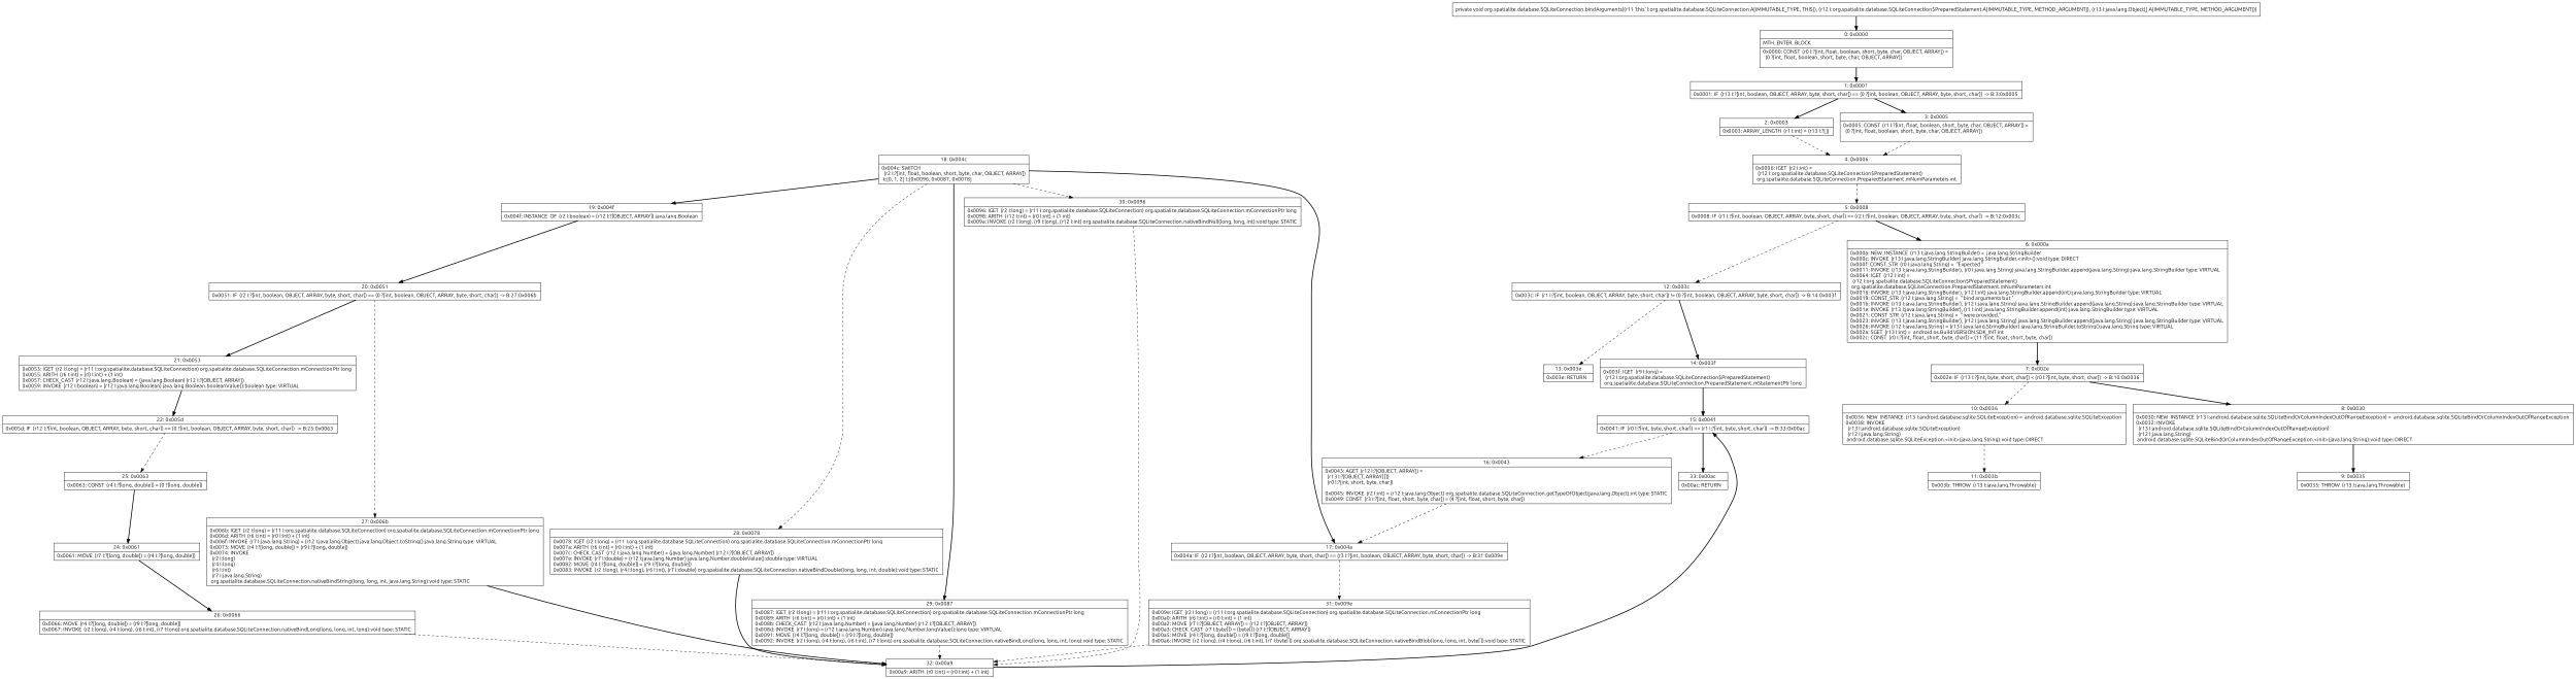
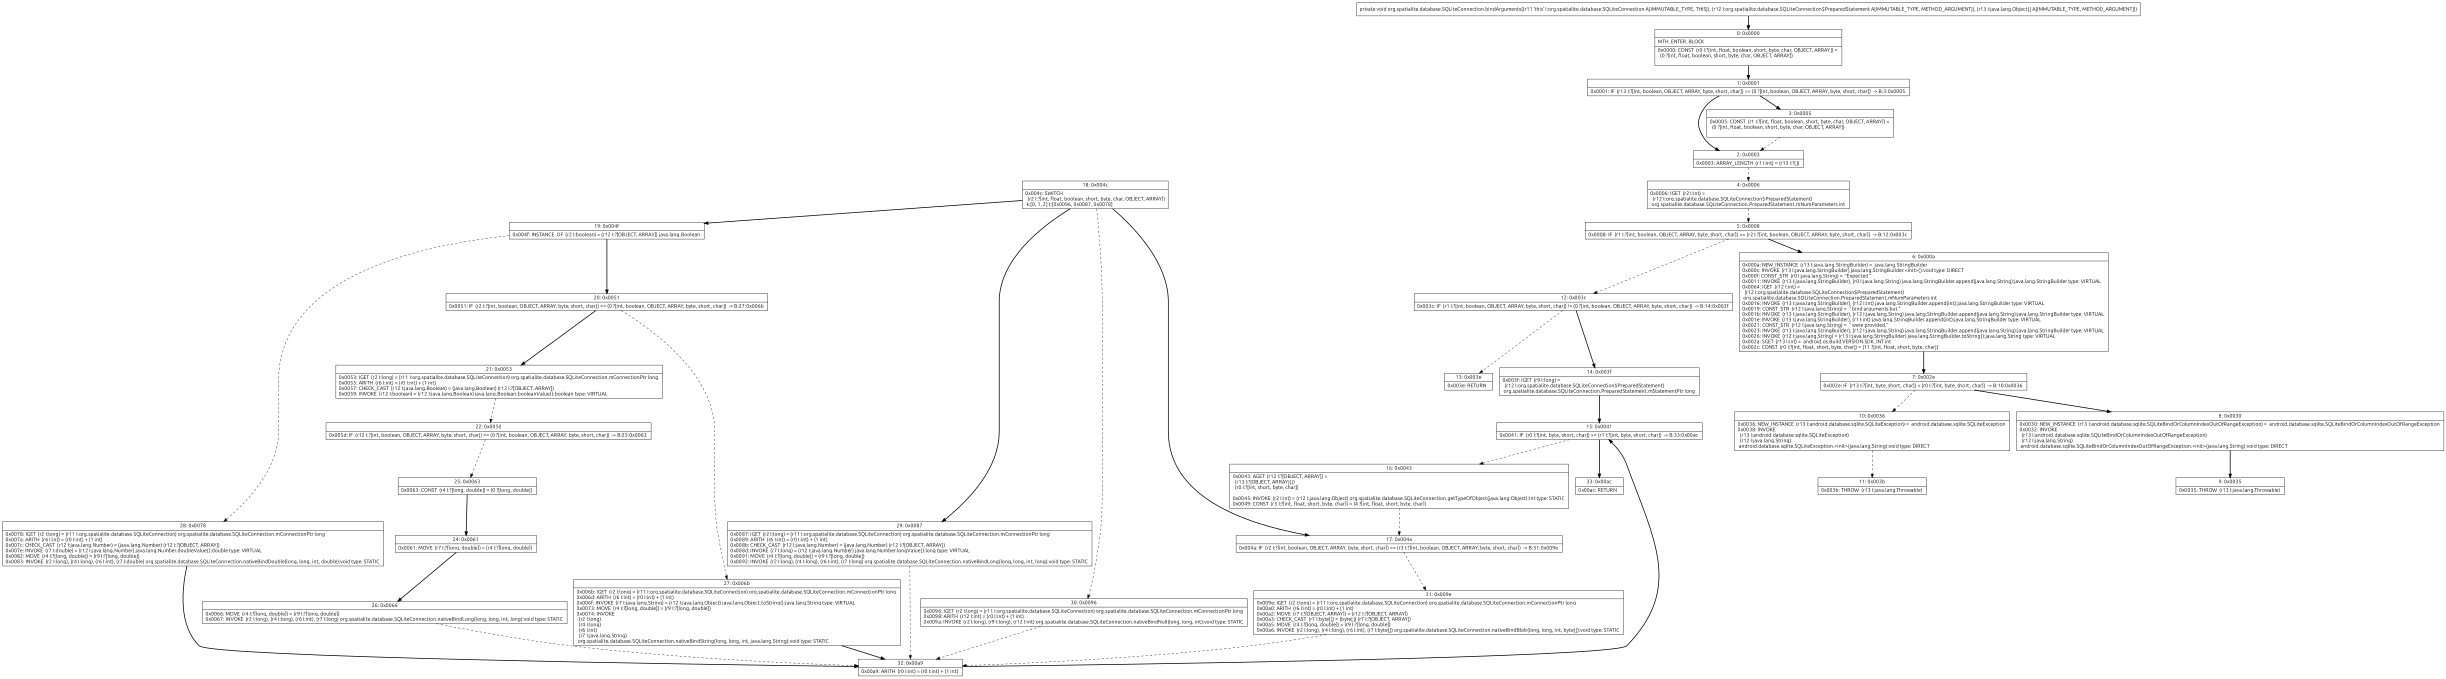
  digraph {
    fontname=Ubuntu
    node [fontname=Ubuntu shape=record]
    edge [fontname=Ubuntu style=bold]
    n1 [label="{0\:\ 0x0000|MTH_ENTER_BLOCK\l|0x0000: CONST  (r0 I:?[int, float, boolean, short, byte, char, OBJECT, ARRAY]) = \l  (0 ?[int, float, boolean, short, byte, char, OBJECT, ARRAY])\l \l}"]
    n2 [label="{1\:\ 0x0001|0x0001: IF  (r13 I:?[int, boolean, OBJECT, ARRAY, byte, short, char]) == (0 ?[int, boolean, OBJECT, ARRAY, byte, short, char])  \-\> B:3:0x0005 \l}"]
    n3 [label="{2\:\ 0x0003|0x0003: ARRAY_LENGTH  (r1 I:int) = (r13 I:?[]) \l}"]
    n4 [label="{3\:\ 0x0005|0x0005: CONST  (r1 I:?[int, float, boolean, short, byte, char, OBJECT, ARRAY]) = \l  (0 ?[int, float, boolean, short, byte, char, OBJECT, ARRAY])\l \l}"]
    n5 [label="{4\:\ 0x0006|0x0006: IGET  (r2 I:int) = \l  (r12 I:org.spatialite.database.SQLiteConnection$PreparedStatement)\l org.spatialite.database.SQLiteConnection.PreparedStatement.mNumParameters int \l}"]
    n6 [label="{5\:\ 0x0008|0x0008: IF  (r1 I:?[int, boolean, OBJECT, ARRAY, byte, short, char]) == (r2 I:?[int, boolean, OBJECT, ARRAY, byte, short, char])  \-\> B:12:0x003c \l}"]
    n7 [label="{6\:\ 0x000a|0x000a: NEW_INSTANCE  (r13 I:java.lang.StringBuilder) =  java.lang.StringBuilder \l0x000c: INVOKE  (r13 I:java.lang.StringBuilder) java.lang.StringBuilder.\<init\>():void type: DIRECT \l0x000f: CONST_STR  (r0 I:java.lang.String) =  \"Expected \" \l0x0011: INVOKE  (r13 I:java.lang.StringBuilder), (r0 I:java.lang.String) java.lang.StringBuilder.append(java.lang.String):java.lang.StringBuilder type: VIRTUAL \l0x0064: IGET  (r12 I:int) = \l  (r12 I:org.spatialite.database.SQLiteConnection$PreparedStatement)\l org.spatialite.database.SQLiteConnection.PreparedStatement.mNumParameters int \l0x0016: INVOKE  (r13 I:java.lang.StringBuilder), (r12 I:int) java.lang.StringBuilder.append(int):java.lang.StringBuilder type: VIRTUAL \l0x0019: CONST_STR  (r12 I:java.lang.String) =  \" bind arguments but \" \l0x001b: INVOKE  (r13 I:java.lang.StringBuilder), (r12 I:java.lang.String) java.lang.StringBuilder.append(java.lang.String):java.lang.StringBuilder type: VIRTUAL \l0x001e: INVOKE  (r13 I:java.lang.StringBuilder), (r1 I:int) java.lang.StringBuilder.append(int):java.lang.StringBuilder type: VIRTUAL \l0x0021: CONST_STR  (r12 I:java.lang.String) =  \" were provided.\" \l0x0023: INVOKE  (r13 I:java.lang.StringBuilder), (r12 I:java.lang.String) java.lang.StringBuilder.append(java.lang.String):java.lang.StringBuilder type: VIRTUAL \l0x0026: INVOKE  (r12 I:java.lang.String) = (r13 I:java.lang.StringBuilder) java.lang.StringBuilder.toString():java.lang.String type: VIRTUAL \l0x002a: SGET  (r13 I:int) =  android.os.Build.VERSION.SDK_INT int \l0x002c: CONST  (r0 I:?[int, float, short, byte, char]) = (11 ?[int, float, short, byte, char]) \l}"]
    n8 [label="{12\:\ 0x003c|0x003c: IF  (r1 I:?[int, boolean, OBJECT, ARRAY, byte, short, char]) != (0 ?[int, boolean, OBJECT, ARRAY, byte, short, char])  \-\> B:14:0x003f \l}"]
    n9 [label="{7\:\ 0x002e|0x002e: IF  (r13 I:?[int, byte, short, char]) \< (r0 I:?[int, byte, short, char])  \-\> B:10:0x0036 \l}"]
    n10 [label="{13\:\ 0x003e|0x003e: RETURN   \l}"]
    n11 [label="{14\:\ 0x003f|0x003f: IGET  (r9 I:long) = \l  (r12 I:org.spatialite.database.SQLiteConnection$PreparedStatement)\l org.spatialite.database.SQLiteConnection.PreparedStatement.mStatementPtr long \l}"]
    n12 [label="{8\:\ 0x0030|0x0030: NEW_INSTANCE  (r13 I:android.database.sqlite.SQLiteBindOrColumnIndexOutOfRangeException) =  android.database.sqlite.SQLiteBindOrColumnIndexOutOfRangeException \l0x0032: INVOKE  \l  (r13 I:android.database.sqlite.SQLiteBindOrColumnIndexOutOfRangeException)\l  (r12 I:java.lang.String)\l android.database.sqlite.SQLiteBindOrColumnIndexOutOfRangeException.\<init\>(java.lang.String):void type: DIRECT \l}"]
    n13 [label="{10\:\ 0x0036|0x0036: NEW_INSTANCE  (r13 I:android.database.sqlite.SQLiteException) =  android.database.sqlite.SQLiteException \l0x0038: INVOKE  \l  (r13 I:android.database.sqlite.SQLiteException)\l  (r12 I:java.lang.String)\l android.database.sqlite.SQLiteException.\<init\>(java.lang.String):void type: DIRECT \l}"]
    n14 [label="{9\:\ 0x0035|0x0035: THROW  (r13 I:java.lang.Throwable) \l}"]
    n15 [label="{11\:\ 0x003b|0x003b: THROW  (r13 I:java.lang.Throwable) \l}"]
    n16 [label="{15\:\ 0x0041|0x0041: IF  (r0 I:?[int, byte, short, char]) \>= (r1 I:?[int, byte, short, char])  \-\> B:33:0x00ac \l}"]
    n17 [label="{16\:\ 0x0043|0x0043: AGET  (r12 I:?[OBJECT, ARRAY]) = \l  (r13 I:?[OBJECT, ARRAY][])\l  (r0 I:?[int, short, byte, char])\l \l0x0045: INVOKE  (r2 I:int) = (r12 I:java.lang.Object) org.spatialite.database.SQLiteConnection.getTypeOfObject(java.lang.Object):int type: STATIC \l0x0049: CONST  (r3 I:?[int, float, short, byte, char]) = (4 ?[int, float, short, byte, char]) \l}"]
    n18 [label="{33\:\ 0x00ac|0x00ac: RETURN   \l}"]
    n19 [label="{17\:\ 0x004a|0x004a: IF  (r2 I:?[int, boolean, OBJECT, ARRAY, byte, short, char]) == (r3 I:?[int, boolean, OBJECT, ARRAY, byte, short, char])  \-\> B:31:0x009e \l}"]
    n20 [label="{31\:\ 0x009e|0x009e: IGET  (r2 I:long) = (r11 I:org.spatialite.database.SQLiteConnection) org.spatialite.database.SQLiteConnection.mConnectionPtr long \l0x00a0: ARITH  (r6 I:int) = (r0 I:int) + (1 int) \l0x00a2: MOVE  (r7 I:?[OBJECT, ARRAY]) = (r12 I:?[OBJECT, ARRAY]) \l0x00a3: CHECK_CAST  (r7 I:byte[]) = (byte[]) (r7 I:?[OBJECT, ARRAY]) \l0x00a5: MOVE  (r4 I:?[long, double]) = (r9 I:?[long, double]) \l0x00a6: INVOKE  (r2 I:long), (r4 I:long), (r6 I:int), (r7 I:byte[]) org.spatialite.database.SQLiteConnection.nativeBindBlob(long, long, int, byte[]):void type: STATIC \l}"]
    n21 [label="{18\:\ 0x004c|0x004c: SWITCH  \l  (r2 I:?[int, float, boolean, short, byte, char, OBJECT, ARRAY])\l k:[0, 1, 2] t:[0x0096, 0x0087, 0x0078] \l}"]
    n22 [label="{19\:\ 0x004f|0x004f: INSTANCE_OF  (r2 I:boolean) = (r12 I:?[OBJECT, ARRAY]) java.lang.Boolean \l}"]
    n23 [label="{28\:\ 0x0078|0x0078: IGET  (r2 I:long) = (r11 I:org.spatialite.database.SQLiteConnection) org.spatialite.database.SQLiteConnection.mConnectionPtr long \l0x007a: ARITH  (r6 I:int) = (r0 I:int) + (1 int) \l0x007c: CHECK_CAST  (r12 I:java.lang.Number) = (java.lang.Number) (r12 I:?[OBJECT, ARRAY]) \l0x007e: INVOKE  (r7 I:double) = (r12 I:java.lang.Number) java.lang.Number.doubleValue():double type: VIRTUAL \l0x0082: MOVE  (r4 I:?[long, double]) = (r9 I:?[long, double]) \l0x0083: INVOKE  (r2 I:long), (r4 I:long), (r6 I:int), (r7 I:double) org.spatialite.database.SQLiteConnection.nativeBindDouble(long, long, int, double):void type: STATIC \l}"]
    n24 [label="{29\:\ 0x0087|0x0087: IGET  (r2 I:long) = (r11 I:org.spatialite.database.SQLiteConnection) org.spatialite.database.SQLiteConnection.mConnectionPtr long \l0x0089: ARITH  (r6 I:int) = (r0 I:int) + (1 int) \l0x008b: CHECK_CAST  (r12 I:java.lang.Number) = (java.lang.Number) (r12 I:?[OBJECT, ARRAY]) \l0x008d: INVOKE  (r7 I:long) = (r12 I:java.lang.Number) java.lang.Number.longValue():long type: VIRTUAL \l0x0091: MOVE  (r4 I:?[long, double]) = (r9 I:?[long, double]) \l0x0092: INVOKE  (r2 I:long), (r4 I:long), (r6 I:int), (r7 I:long) org.spatialite.database.SQLiteConnection.nativeBindLong(long, long, int, long):void type: STATIC \l}"]
    n25 [label="{30\:\ 0x0096|0x0096: IGET  (r2 I:long) = (r11 I:org.spatialite.database.SQLiteConnection) org.spatialite.database.SQLiteConnection.mConnectionPtr long \l0x0098: ARITH  (r12 I:int) = (r0 I:int) + (1 int) \l0x009a: INVOKE  (r2 I:long), (r9 I:long), (r12 I:int) org.spatialite.database.SQLiteConnection.nativeBindNull(long, long, int):void type: STATIC \l}"]
    n26 [label="{32\:\ 0x00a9|0x00a9: ARITH  (r0 I:int) = (r0 I:int) + (1 int) \l}"]
    n27 [label="{20\:\ 0x0051|0x0051: IF  (r2 I:?[int, boolean, OBJECT, ARRAY, byte, short, char]) == (0 ?[int, boolean, OBJECT, ARRAY, byte, short, char])  \-\> B:27:0x006b \l}"]
    n28 [label="{21\:\ 0x0053|0x0053: IGET  (r2 I:long) = (r11 I:org.spatialite.database.SQLiteConnection) org.spatialite.database.SQLiteConnection.mConnectionPtr long \l0x0055: ARITH  (r6 I:int) = (r0 I:int) + (1 int) \l0x0057: CHECK_CAST  (r12 I:java.lang.Boolean) = (java.lang.Boolean) (r12 I:?[OBJECT, ARRAY]) \l0x0059: INVOKE  (r12 I:boolean) = (r12 I:java.lang.Boolean) java.lang.Boolean.booleanValue():boolean type: VIRTUAL \l}"]
    n29 [label="{27\:\ 0x006b|0x006b: IGET  (r2 I:long) = (r11 I:org.spatialite.database.SQLiteConnection) org.spatialite.database.SQLiteConnection.mConnectionPtr long \l0x006d: ARITH  (r6 I:int) = (r0 I:int) + (1 int) \l0x006f: INVOKE  (r7 I:java.lang.String) = (r12 I:java.lang.Object) java.lang.Object.toString():java.lang.String type: VIRTUAL \l0x0073: MOVE  (r4 I:?[long, double]) = (r9 I:?[long, double]) \l0x0074: INVOKE  \l  (r2 I:long)\l  (r4 I:long)\l  (r6 I:int)\l  (r7 I:java.lang.String)\l org.spatialite.database.SQLiteConnection.nativeBindString(long, long, int, java.lang.String):void type: STATIC \l}"]
    n30 [label="{22\:\ 0x005d|0x005d: IF  (r12 I:?[int, boolean, OBJECT, ARRAY, byte, short, char]) == (0 ?[int, boolean, OBJECT, ARRAY, byte, short, char])  \-\> B:25:0x0063 \l}"]
    n31 [label="{25\:\ 0x0063|0x0063: CONST  (r4 I:?[long, double]) = (0 ?[long, double]) \l}"]
    n32 [label="{24\:\ 0x0061|0x0061: MOVE  (r7 I:?[long, double]) = (r4 I:?[long, double]) \l}"]
    n33 [label="{26\:\ 0x0066|0x0066: MOVE  (r4 I:?[long, double]) = (r9 I:?[long, double]) \l0x0067: INVOKE  (r2 I:long), (r4 I:long), (r6 I:int), (r7 I:long) org.spatialite.database.SQLiteConnection.nativeBindLong(long, long, int, long):void type: STATIC \l}"]
    n34 [label="{private void org.spatialite.database.SQLiteConnection.bindArguments((r11 'this' I:org.spatialite.database.SQLiteConnection A[IMMUTABLE_TYPE, THIS]), (r12 I:org.spatialite.database.SQLiteConnection$PreparedStatement A[IMMUTABLE_TYPE, METHOD_ARGUMENT]), (r13 I:java.lang.Object[] A[IMMUTABLE_TYPE, METHOD_ARGUMENT])) }"]
    n1 -> n2
    n2 -> n3
    n2 -> n4
    n3 -> n5 [style=dashed]
-   n4 -> n5 [style=dashed]
+   n4 -> n3 [style=dashed]
    n5 -> n6 [style=dashed]
    n6 -> n7
    n6 -> n8 [style=dashed]
    n7 -> n9
    n8 -> n10 [style=dashed]
    n8 -> n11
    n9 -> n12
    n9 -> n13 [style=dashed]
    n11 -> n16
    n12 -> n14
    n13 -> n15 [style=dashed]
    n16 -> n17 [style=dashed]
    n16 -> n18
    n17 -> n19 [style=dashed]
    n19 -> n20 [style=dashed]
    n20 -> n26 [style=dashed]
    n21 -> n19
    n21 -> n22
-   n21 -> n23 [style=dashed]
+   n22 -> n23 [style=dashed]
    n21 -> n24
    n21 -> n25 [style=dashed]
    n22 -> n27
    n23 -> n26
    n24 -> n26 [style=dashed]
    n25 -> n26 [style=dashed]
    n26 -> n16
    n27 -> n28
    n27 -> n29 [style=dashed]
-   n28 -> n30
+   n28 -> n30 [style=dashed]
    n29 -> n26
    n30 -> n31 [style=dashed]
    n31 -> n32
    n32 -> n33
    n33 -> n26 [style=dashed]
    n34 -> n1
  }
